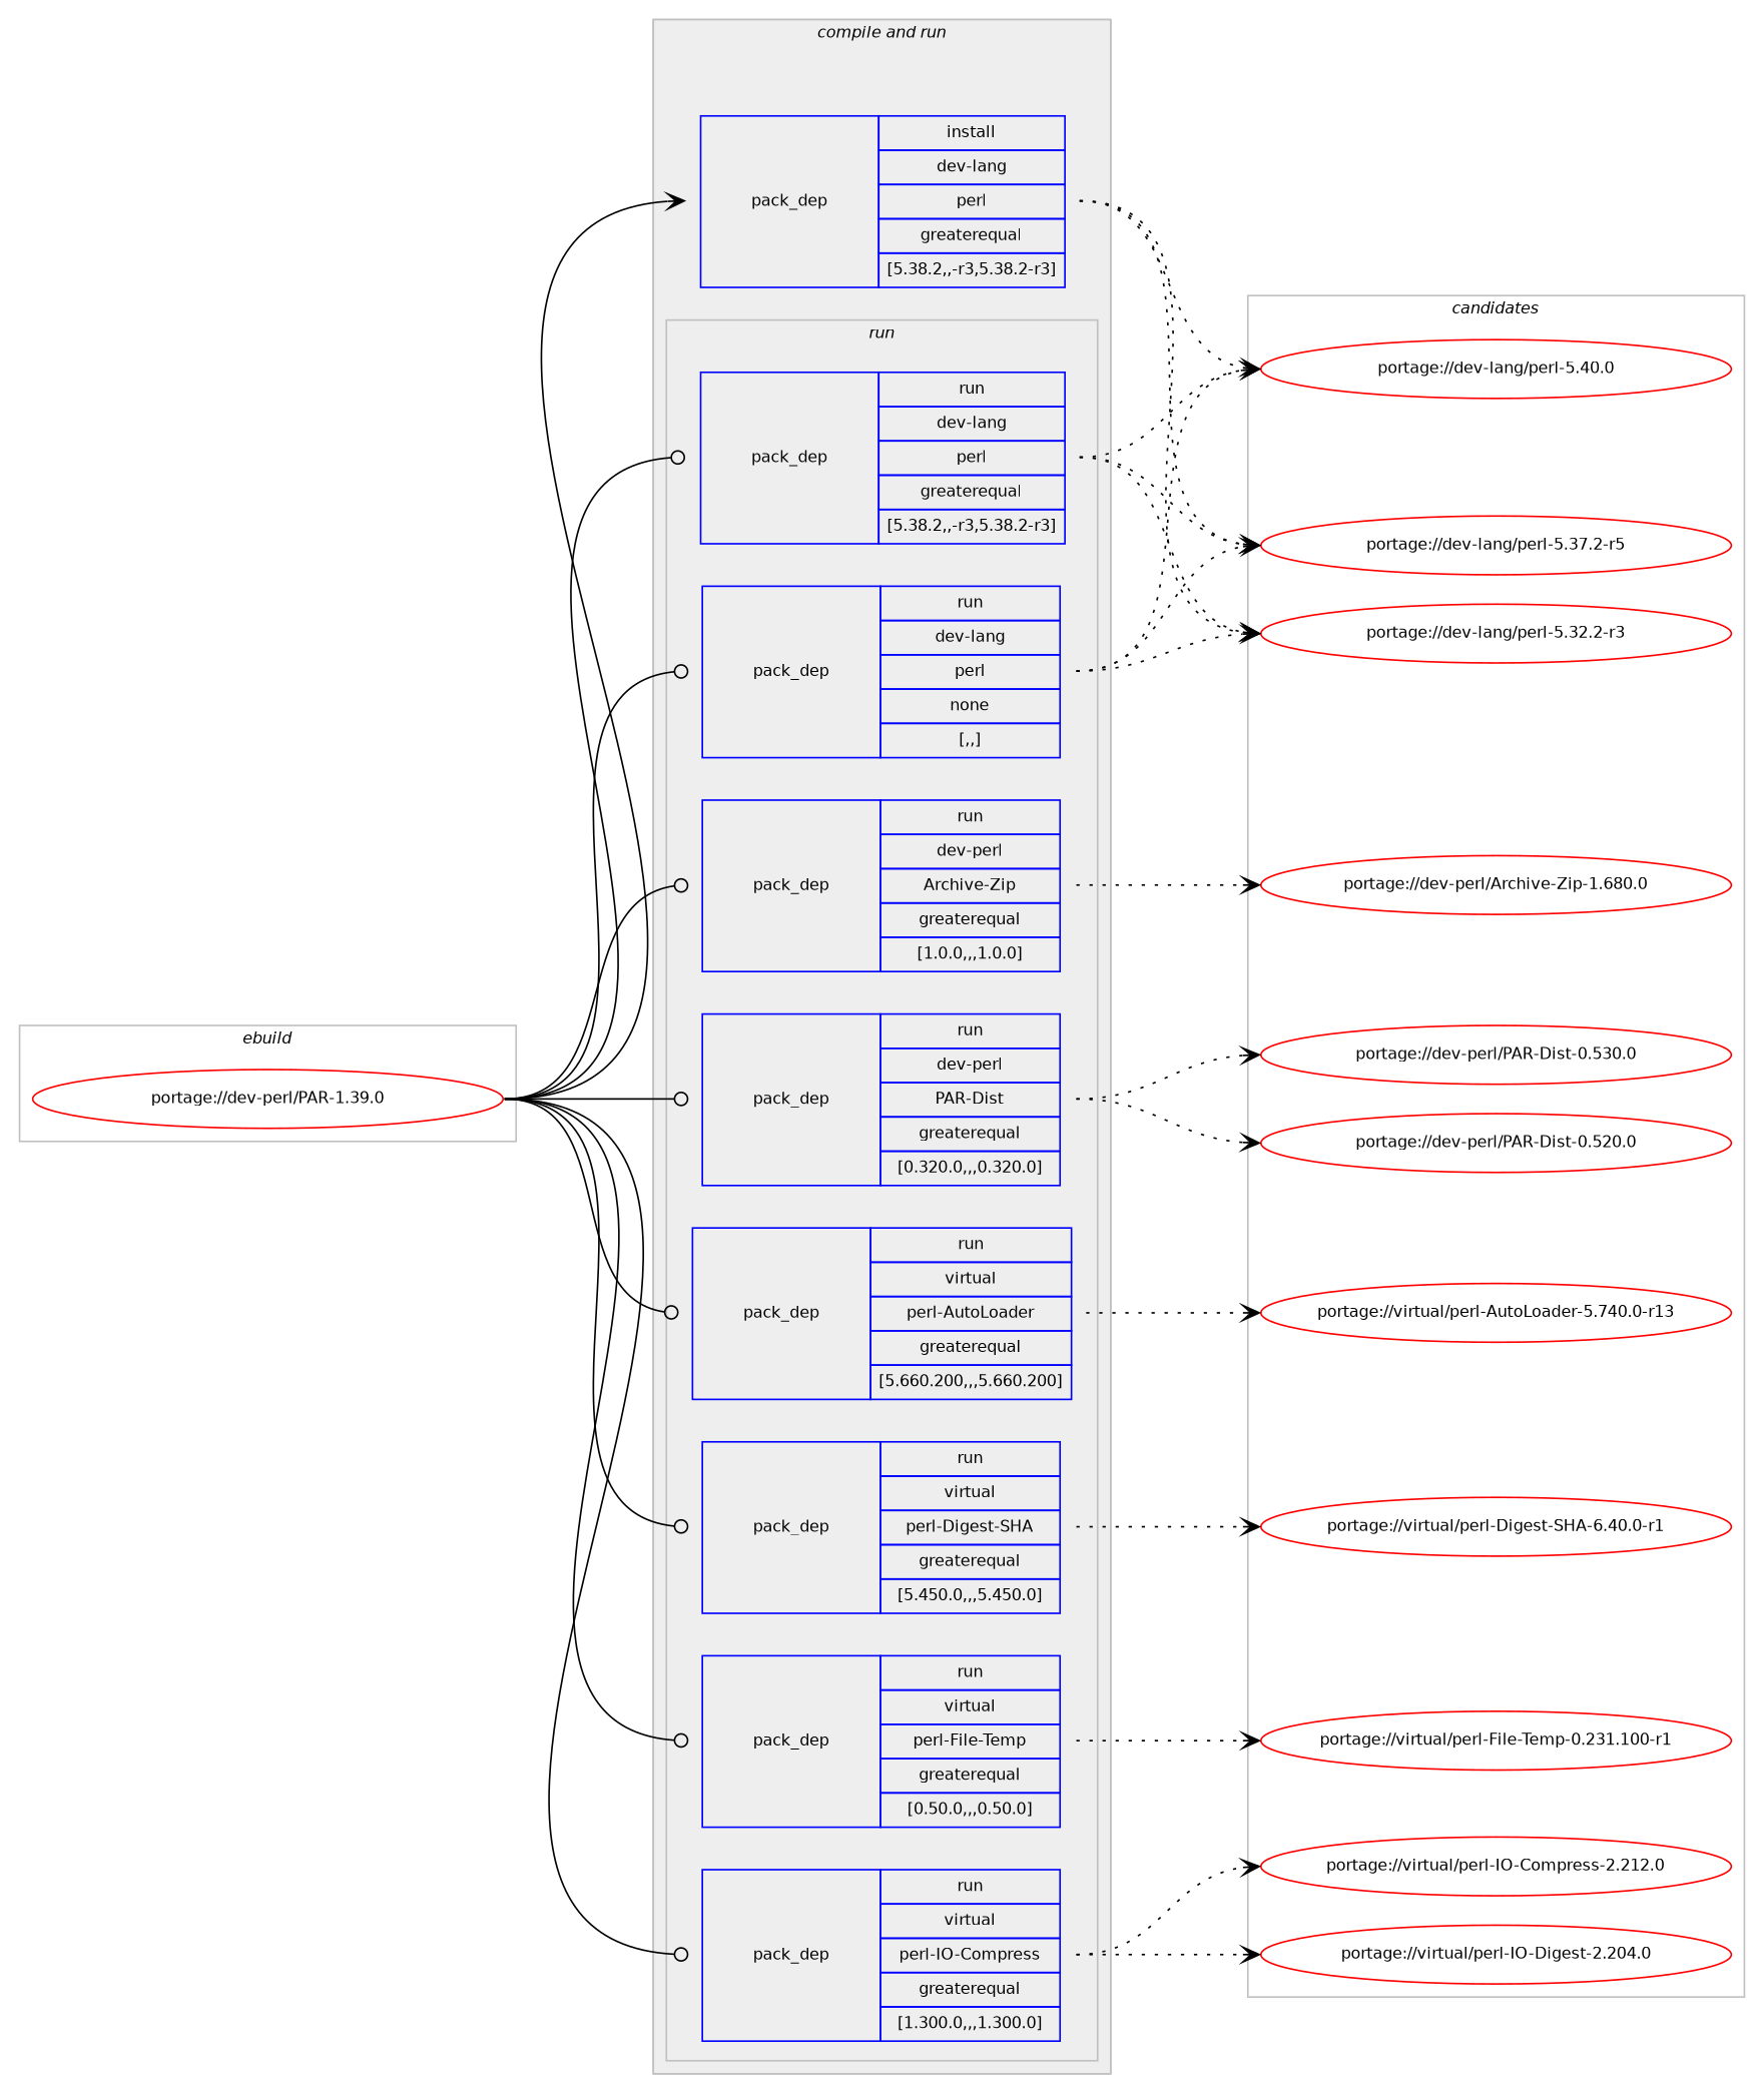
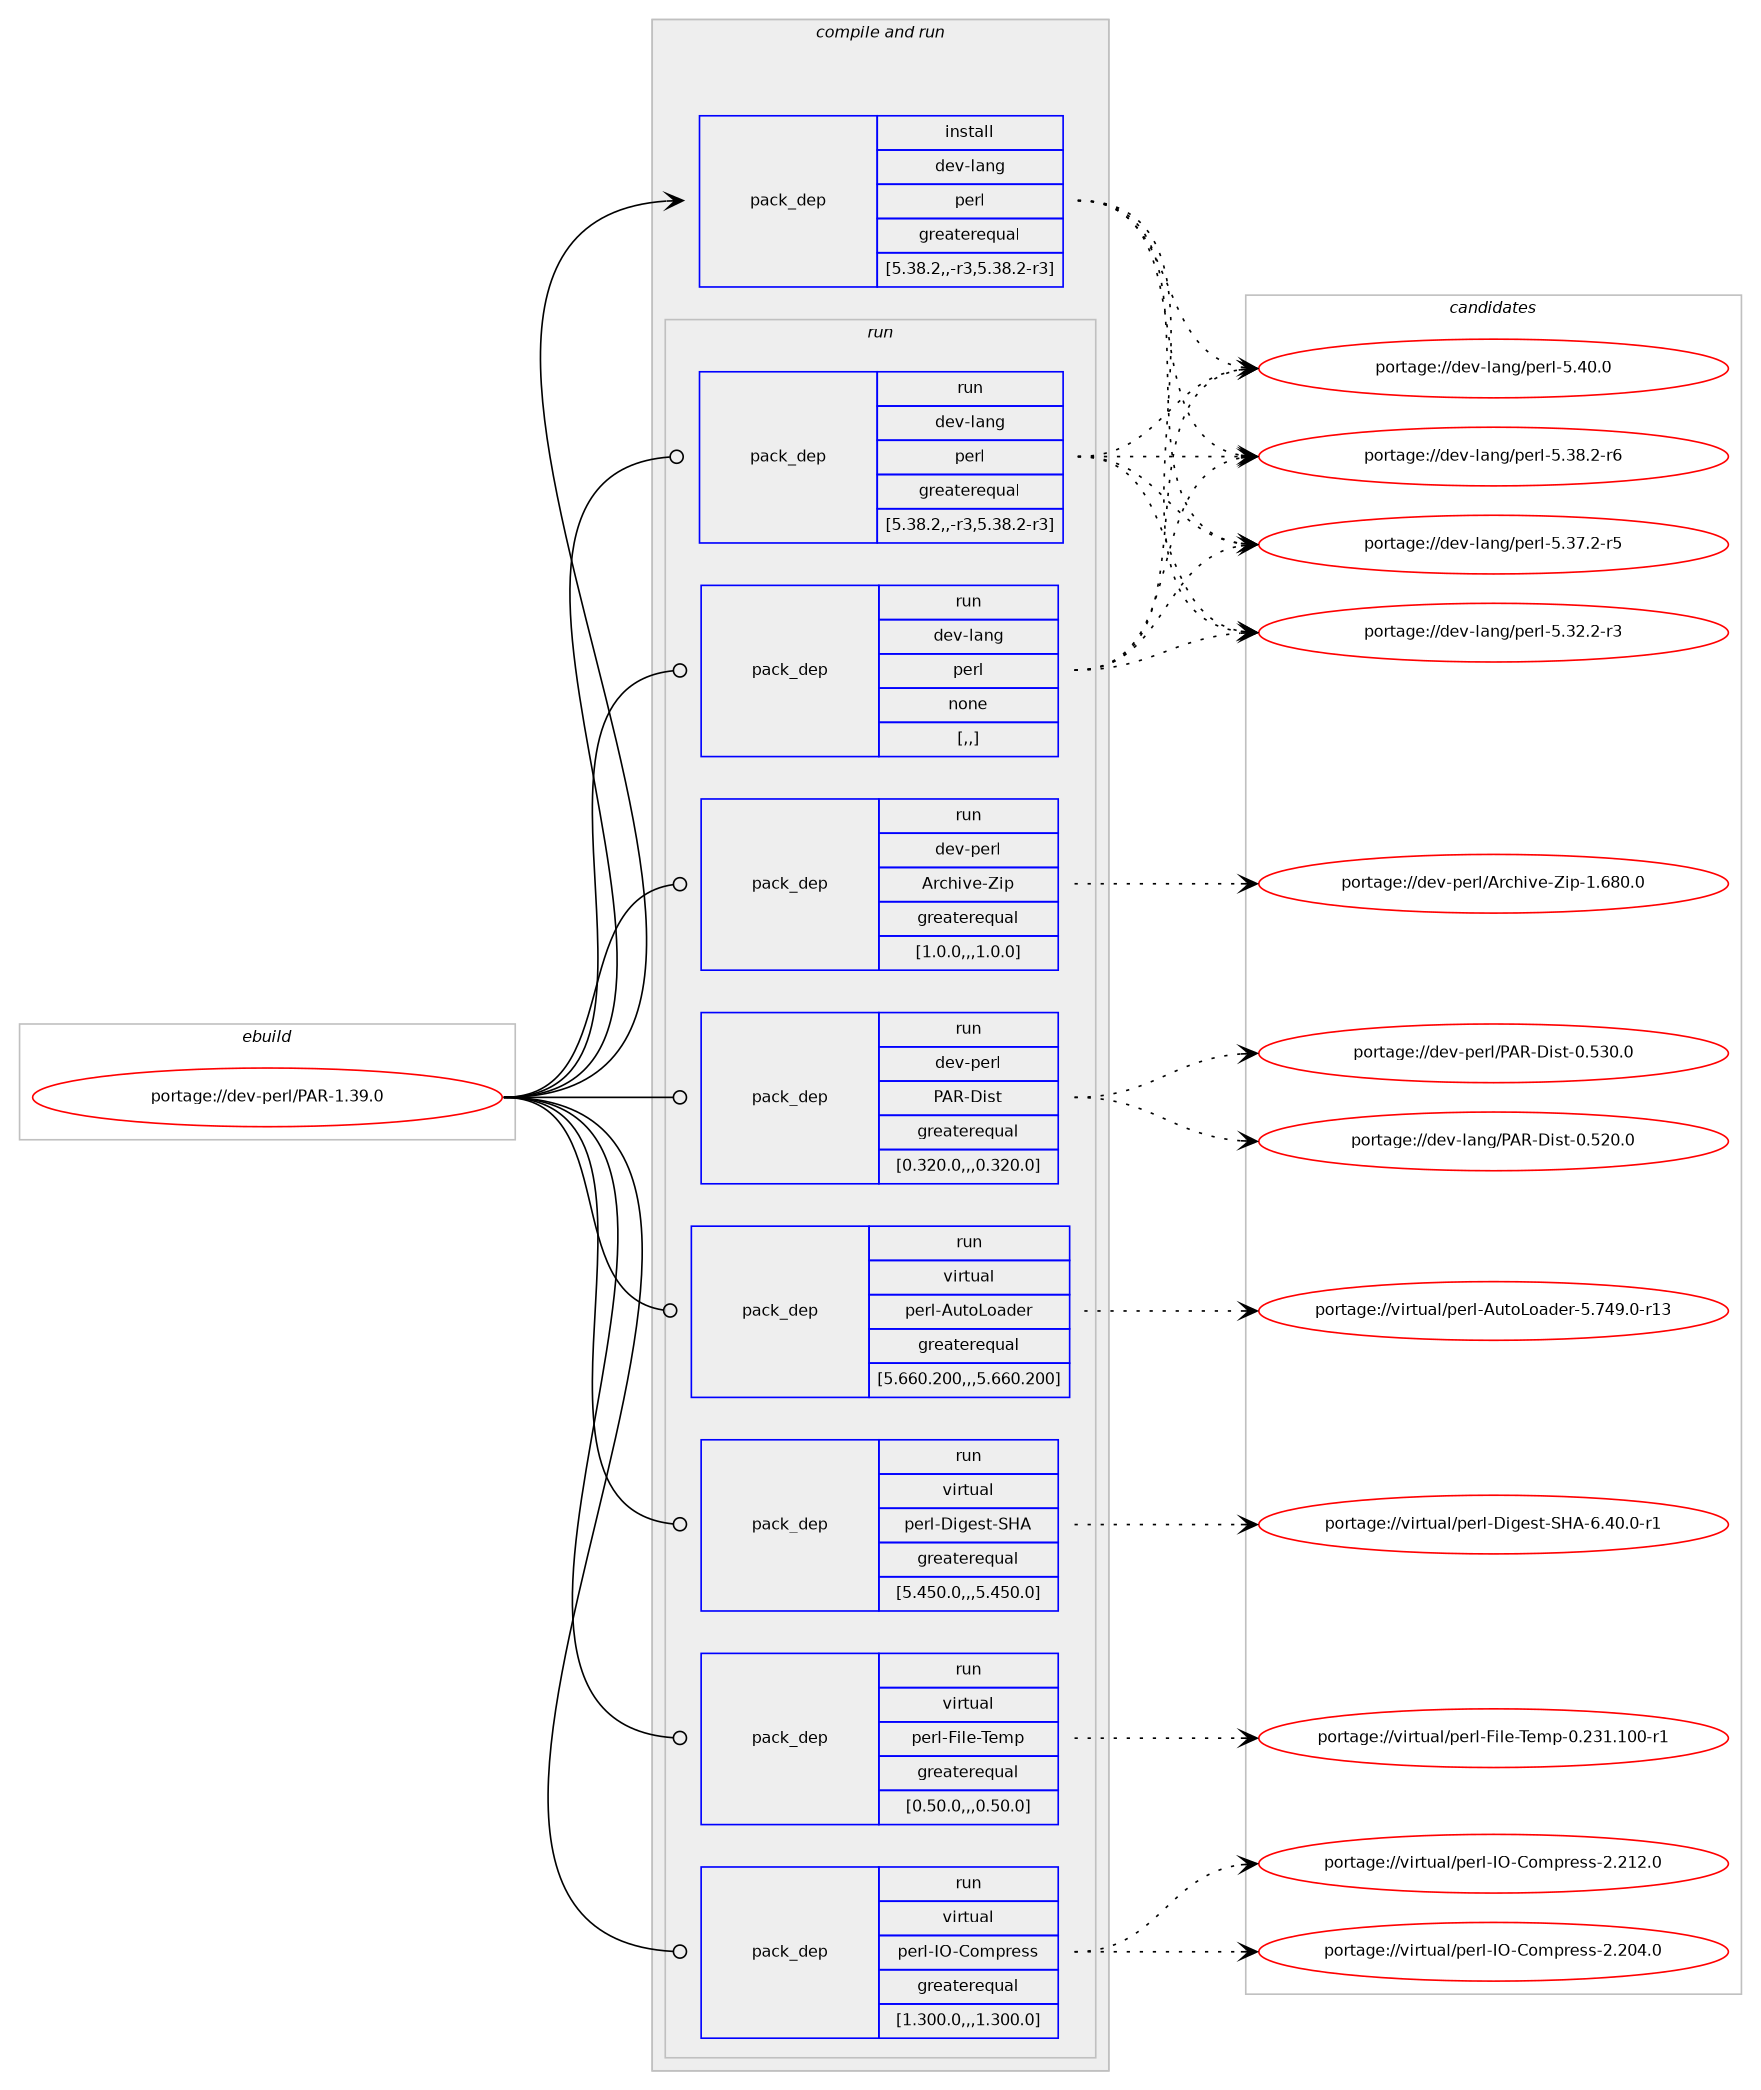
  digraph {
    compound=true
    concentrate=true
    fontname=Helvetica
    fontsize=10
    newrank=true
    rankdir=LR
    ranksep=1.5
    node [color=red fontname=Helvetica fontsize=10]
    edge [arrowhead=vee headport=w style=dotted tailport=e weight=100]
    n1 [label="portage://dev-perl/PAR-1.39.0" width=4]
    n2 [color=blue label=<<TABLE BORDER="0" CELLBORDER="1" CELLSPACING="0" CELLPADDING="4" WIDTH="220"><TR><TD ROWSPAN="6" CELLPADDING="30">pack_dep</TD></TR><TR><TD WIDTH="110">install</TD></TR><TR><TD>dev-lang</TD></TR><TR><TD>perl</TD></TR><TR><TD>greaterequal</TD></TR><TR><TD>[5.38.2,,-r3,5.38.2-r3]</TD></TR></TABLE>> shape=none]
    n3 [color=blue label=<<TABLE BORDER="0" CELLBORDER="1" CELLSPACING="0" CELLPADDING="4" WIDTH="220"><TR><TD ROWSPAN="6" CELLPADDING="30">pack_dep</TD></TR><TR><TD WIDTH="110">run</TD></TR><TR><TD>dev-lang</TD></TR><TR><TD>perl</TD></TR><TR><TD>greaterequal</TD></TR><TR><TD>[5.38.2,,-r3,5.38.2-r3]</TD></TR></TABLE>> shape=none]
    n4 [color=blue label=<<TABLE BORDER="0" CELLBORDER="1" CELLSPACING="0" CELLPADDING="4" WIDTH="220"><TR><TD ROWSPAN="6" CELLPADDING="30">pack_dep</TD></TR><TR><TD WIDTH="110">run</TD></TR><TR><TD>dev-lang</TD></TR><TR><TD>perl</TD></TR><TR><TD>none</TD></TR><TR><TD>[,,]</TD></TR></TABLE>> shape=none]
    n5 [color=blue label=<<TABLE BORDER="0" CELLBORDER="1" CELLSPACING="0" CELLPADDING="4" WIDTH="220"><TR><TD ROWSPAN="6" CELLPADDING="30">pack_dep</TD></TR><TR><TD WIDTH="110">run</TD></TR><TR><TD>dev-perl</TD></TR><TR><TD>Archive-Zip</TD></TR><TR><TD>greaterequal</TD></TR><TR><TD>[1.0.0,,,1.0.0]</TD></TR></TABLE>> shape=none]
    n6 [color=blue label=<<TABLE BORDER="0" CELLBORDER="1" CELLSPACING="0" CELLPADDING="4" WIDTH="220"><TR><TD ROWSPAN="6" CELLPADDING="30">pack_dep</TD></TR><TR><TD WIDTH="110">run</TD></TR><TR><TD>dev-perl</TD></TR><TR><TD>PAR-Dist</TD></TR><TR><TD>greaterequal</TD></TR><TR><TD>[0.320.0,,,0.320.0]</TD></TR></TABLE>> shape=none]
    n7 [color=blue label=<<TABLE BORDER="0" CELLBORDER="1" CELLSPACING="0" CELLPADDING="4" WIDTH="220"><TR><TD ROWSPAN="6" CELLPADDING="30">pack_dep</TD></TR><TR><TD WIDTH="110">run</TD></TR><TR><TD>virtual</TD></TR><TR><TD>perl-AutoLoader</TD></TR><TR><TD>greaterequal</TD></TR><TR><TD>[5.660.200,,,5.660.200]</TD></TR></TABLE>> shape=none]
    n8 [color=blue label=<<TABLE BORDER="0" CELLBORDER="1" CELLSPACING="0" CELLPADDING="4" WIDTH="220"><TR><TD ROWSPAN="6" CELLPADDING="30">pack_dep</TD></TR><TR><TD WIDTH="110">run</TD></TR><TR><TD>virtual</TD></TR><TR><TD>perl-Digest-SHA</TD></TR><TR><TD>greaterequal</TD></TR><TR><TD>[5.450.0,,,5.450.0]</TD></TR></TABLE>> shape=none]
    n9 [color=blue label=<<TABLE BORDER="0" CELLBORDER="1" CELLSPACING="0" CELLPADDING="4" WIDTH="220"><TR><TD ROWSPAN="6" CELLPADDING="30">pack_dep</TD></TR><TR><TD WIDTH="110">run</TD></TR><TR><TD>virtual</TD></TR><TR><TD>perl-File-Temp</TD></TR><TR><TD>greaterequal</TD></TR><TR><TD>[0.50.0,,,0.50.0]</TD></TR></TABLE>> shape=none]
    n10 [color=blue label=<<TABLE BORDER="0" CELLBORDER="1" CELLSPACING="0" CELLPADDING="4" WIDTH="220"><TR><TD ROWSPAN="6" CELLPADDING="30">pack_dep</TD></TR><TR><TD WIDTH="110">run</TD></TR><TR><TD>virtual</TD></TR><TR><TD>perl-IO-Compress</TD></TR><TR><TD>greaterequal</TD></TR><TR><TD>[1.300.0,,,1.300.0]</TD></TR></TABLE>> shape=none]
    n11 [label="portage://dev-lang/perl-5.40.0" width=4]
+   n12 [label="portage://dev-lang/perl-5.38.2-r6" width=4]
    n13 [label="portage://dev-lang/perl-5.37.2-r5" width=4]
    n14 [label="portage://dev-lang/perl-5.32.2-r3" width=4]
    n15 [label="portage://dev-perl/Archive-Zip-1.680.0" width=4]
    n16 [label="portage://dev-perl/PAR-Dist-0.530.0" width=4]
-   n17 [label="portage://dev-perl/PAR-Dist-0.520.0" width=4]
-   n18 [label="portage://virtual/perl-AutoLoader-5.740.0-r13" width=4]
+   n17 [label="portage://dev-lang/PAR-Dist-0.520.0" width=4]
+   n18 [label="portage://virtual/perl-AutoLoader-5.749.0-r13" width=4]
    n19 [label="portage://virtual/perl-Digest-SHA-6.40.0-r1" width=4]
    n20 [label="portage://virtual/perl-File-Temp-0.231.100-r1" width=4]
    n21 [label="portage://virtual/perl-IO-Compress-2.212.0" width=4]
-   n22 [label="portage://virtual/perl-IO-Digest-2.204.0" width=4]
+   n22 [label="portage://virtual/perl-IO-Compress-2.204.0" width=4]
    subgraph cluster_1 {
      color=gray
      label=<<i>ebuild</i>>
      n1
    }
    subgraph cluster_2 {
      color=gray
      label=<<i>dependencies</i>>
      subgraph cluster_3 {
        color=gray
        fillcolor="#eeeeee"
        label=<<i>compile</i>>
        style=filled
        subgraph sub_4 {
          color=gray
          fillcolor="#eeeeee"
          label=<<i>compile</i>>
          style=filled
          n2
        }
      }
      subgraph cluster_5 {
        color=gray
        fillcolor="#eeeeee"
        label=<<i>compile and run</i>>
        style=filled
      }
      subgraph cluster_6 {
        color=gray
        fillcolor="#eeeeee"
        label=<<i>run</i>>
        style=filled
        subgraph sub_7 {
          color=gray
          fillcolor="#eeeeee"
          label=<<i>run</i>>
          style=filled
          n3
        }
        subgraph sub_8 {
          color=gray
          fillcolor="#eeeeee"
          label=<<i>run</i>>
          style=filled
          n4
        }
        subgraph sub_9 {
          color=gray
          fillcolor="#eeeeee"
          label=<<i>run</i>>
          style=filled
          n5
        }
        subgraph sub_10 {
          color=gray
          fillcolor="#eeeeee"
          label=<<i>run</i>>
          style=filled
          n6
        }
        subgraph sub_11 {
          color=gray
          fillcolor="#eeeeee"
          label=<<i>run</i>>
          style=filled
          n7
        }
        subgraph sub_12 {
          color=gray
          fillcolor="#eeeeee"
          label=<<i>run</i>>
          style=filled
          n8
        }
        subgraph sub_13 {
          color=gray
          fillcolor="#eeeeee"
          label=<<i>run</i>>
          style=filled
          n9
        }
        subgraph sub_14 {
          color=gray
          fillcolor="#eeeeee"
          label=<<i>run</i>>
          style=filled
          n10
        }
      }
    }
    subgraph cluster_15 {
      color=gray
      label=<<i>candidates</i>>
      rank=same
      subgraph sub_16 {
        color=black
        label=<<i>candidates</i>>
        nodesep=1
        rank=same
        n11
+       n12
        n13
        n14
      }
      subgraph sub_17 {
        color=black
        label=<<i>candidates</i>>
        nodesep=1
        rank=same
        n11
+       n12
        n13
        n14
      }
      subgraph sub_18 {
        color=black
        label=<<i>candidates</i>>
        nodesep=1
        rank=same
        n11
+       n12
        n13
        n14
      }
      subgraph sub_19 {
        color=black
        label=<<i>candidates</i>>
        nodesep=1
        rank=same
        n15
      }
      subgraph sub_20 {
        color=black
        label=<<i>candidates</i>>
        nodesep=1
        rank=same
        n16
        n17
      }
      subgraph sub_21 {
        color=black
        label=<<i>candidates</i>>
        nodesep=1
        rank=same
        n18
      }
      subgraph sub_22 {
        color=black
        label=<<i>candidates</i>>
        nodesep=1
        rank=same
        n19
      }
      subgraph sub_23 {
        color=black
        label=<<i>candidates</i>>
        nodesep=1
        rank=same
        n20
      }
      subgraph sub_24 {
        color=black
        label=<<i>candidates</i>>
        nodesep=1
        rank=same
        n21
        n22
      }
    }
    n1 -> n2 [style=solid weight=20]
    n1 -> n3 [arrowhead=odot style=solid weight=20]
    n1 -> n4 [arrowhead=odot style=solid weight=20]
    n1 -> n5 [arrowhead=odot style=solid weight=20]
    n1 -> n6 [arrowhead=odot style=solid weight=20]
    n1 -> n7 [arrowhead=odot style=solid weight=20]
    n1 -> n8 [arrowhead=odot style=solid weight=20]
    n1 -> n9 [arrowhead=odot style=solid weight=20]
    n1 -> n10 [arrowhead=odot style=solid weight=20]
    n2 -> n11
+   n2 -> n12
    n2 -> n13
    n2 -> n14
    n3 -> n11
+   n3 -> n12
    n3 -> n13
    n3 -> n14
    n4 -> n11
+   n4 -> n12
    n4 -> n13
    n4 -> n14
    n5 -> n15
    n6 -> n16
    n6 -> n17
    n7 -> n18
    n8 -> n19
    n9 -> n20
    n10 -> n21
    n10 -> n22
  }
